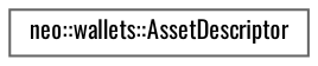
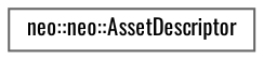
  digraph {
    rankdir=LR
    fontname=Oswald
-   n1 [color=grey40 fillcolor=white fontname=Oswald fontsize=10 height=0.2 label="neo::wallets::AssetDescriptor" shape=box style=filled width=0.4]
+   n1 [color=grey40 fillcolor=white fontname=Oswald fontsize=10 height=0.2 label="neo::neo::AssetDescriptor" shape=box style=filled width=0.4]
  }
